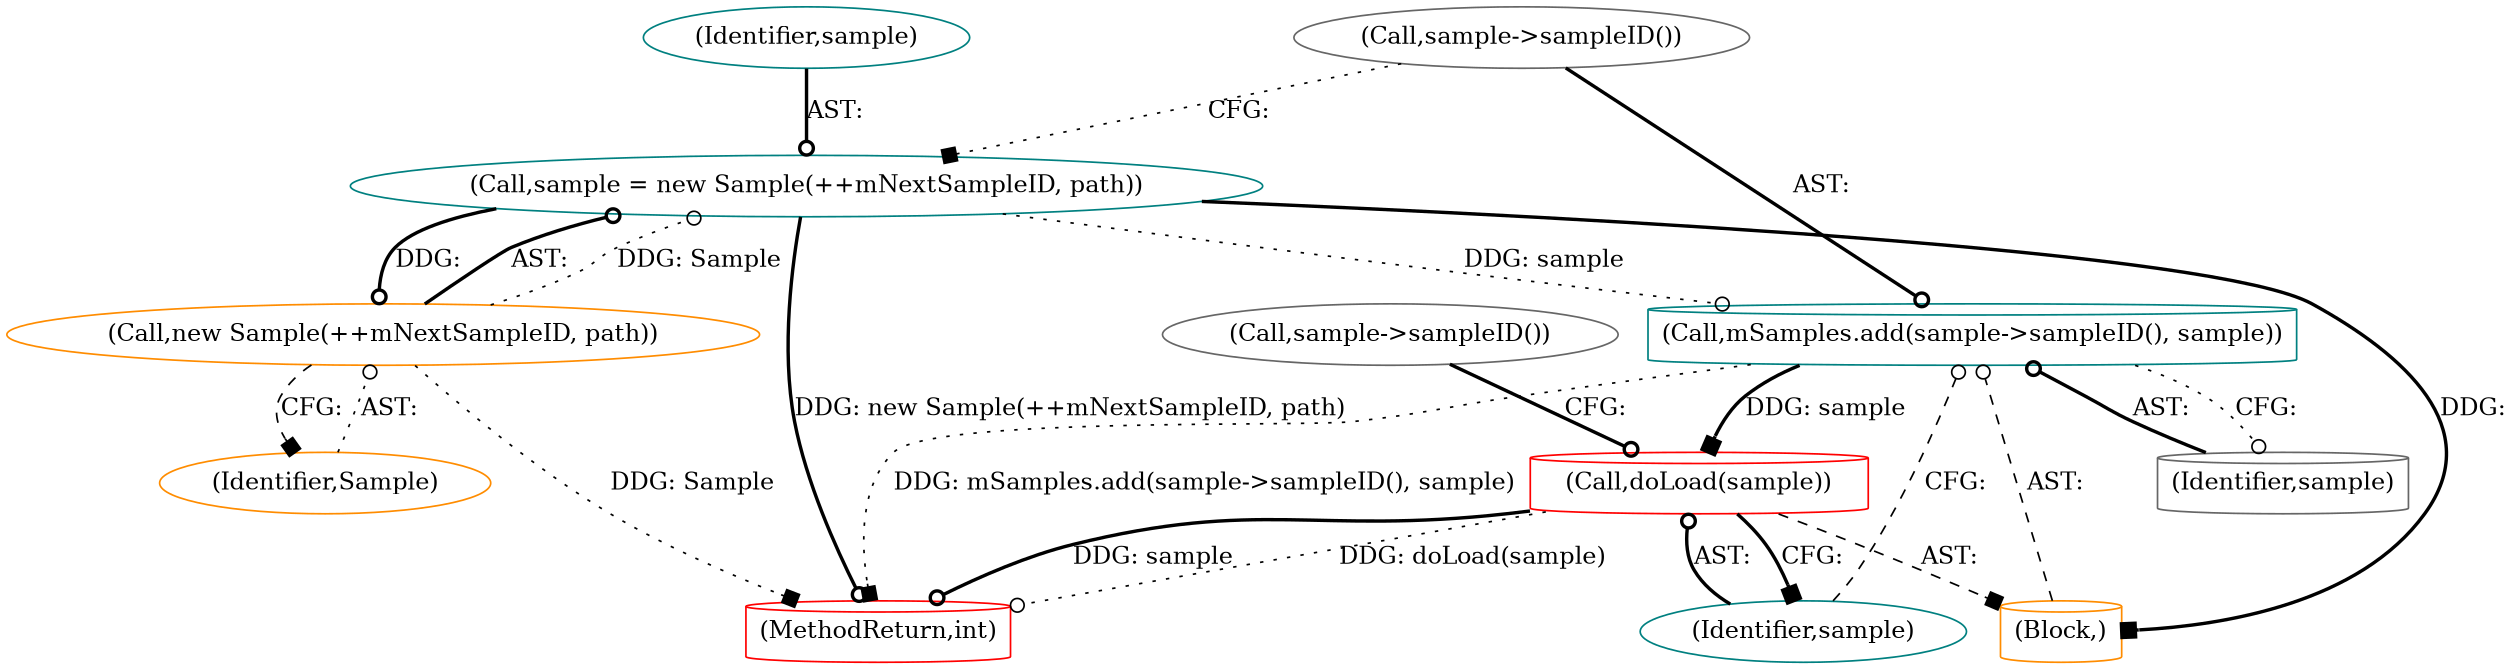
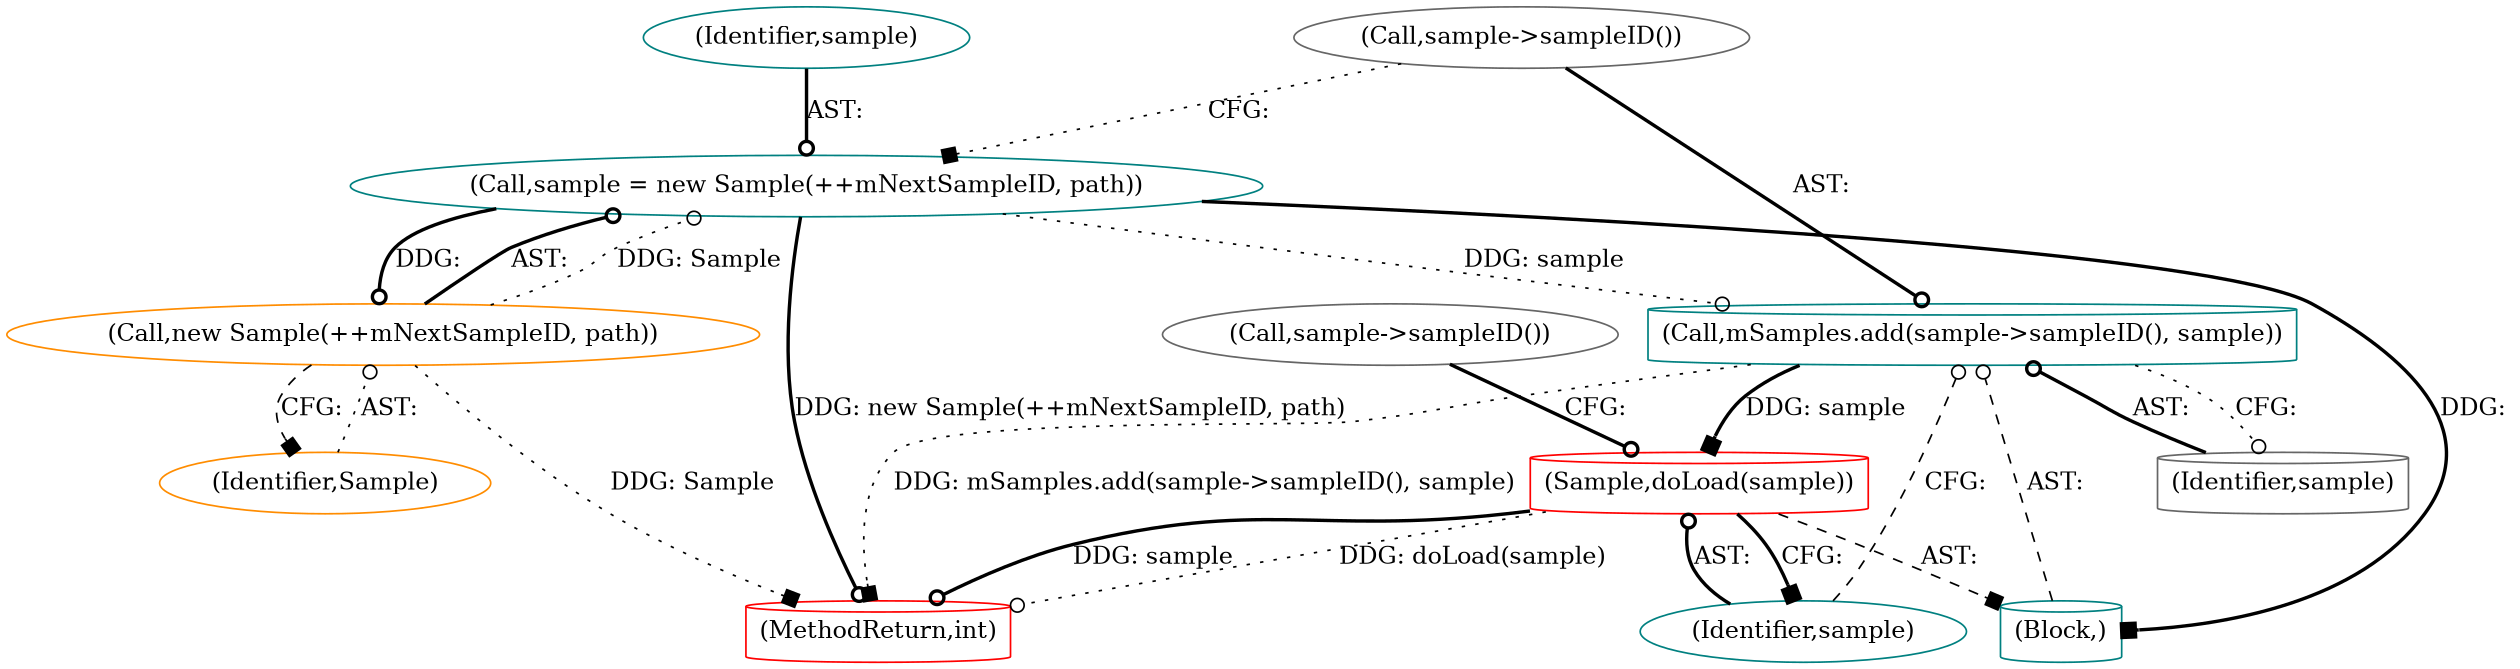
  digraph {
    node [color=teal shape=ellipse]
    edge [arrowhead=odot style=bold]
    n1 [label="(Call,mSamples.add(sample->sampleID(), sample))" shape=cylinder]
-   n2 [color=red label="(Call,doLoad(sample))" shape=cylinder]
+   n2 [color=red label="(Sample,doLoad(sample))" shape=cylinder]
    n3 [color=red label="(MethodReturn,int)" shape=cylinder]
    n4 [color=gray40 label="(Identifier,sample)" shape=cylinder]
-   n5 [color=darkorange label="(Block,)" shape=cylinder]
+   n5 [label="(Block,)" shape=cylinder]
    n6 [label="(Identifier,sample)"]
    n7 [label="(Call,sample = new Sample(++mNextSampleID, path))"]
    n8 [color=darkorange label="(Call,new Sample(++mNextSampleID, path))"]
    n9 [color=darkorange label="(Identifier,Sample)"]
    n10 [label="(Identifier,sample)"]
    n11 [color=gray40 label="(Call,sample->sampleID())"]
    n12 [color=gray40 label="(Call,sample->sampleID())"]
    n1 -> n2 [arrowhead=box label="DDG: sample"]
    n1 -> n3 [arrowhead=box label="DDG: mSamples.add(sample->sampleID(), sample)" style=dotted]
    n1 -> n4 [label="CFG: " style=dotted]
    n2 -> n3 [label="DDG: doLoad(sample)" style=dotted]
    n2 -> n3 [label="DDG: sample"]
    n2 -> n5 [arrowhead=box label="AST: " style=dashed]
    n2 -> n6 [arrowhead=box label="CFG: "]
    n4 -> n1 [label="AST: "]
    n5 -> n1 [label="AST: " style=dashed]
    n6 -> n1 [label="CFG: " style=dashed]
    n6 -> n2 [label="AST: "]
    n7 -> n1 [label="DDG: sample" style=dotted]
    n7 -> n3 [label="DDG: new Sample(++mNextSampleID, path)"]
    n7 -> n5 [arrowhead=box label="DDG: "]
    n7 -> n8 [label="DDG: "]
    n8 -> n3 [arrowhead=box label="DDG: Sample" style=dotted]
    n8 -> n7 [label="AST: "]
    n8 -> n7 [label="DDG: Sample" style=dotted]
    n8 -> n9 [arrowhead=box label="CFG: " style=dashed]
    n9 -> n8 [label="AST: " style=dotted]
    n10 -> n7 [label="AST: "]
    n11 -> n1 [label="AST: "]
    n11 -> n7 [arrowhead=box label="CFG: " style=dotted]
    n12 -> n2 [label="CFG: "]
  }
